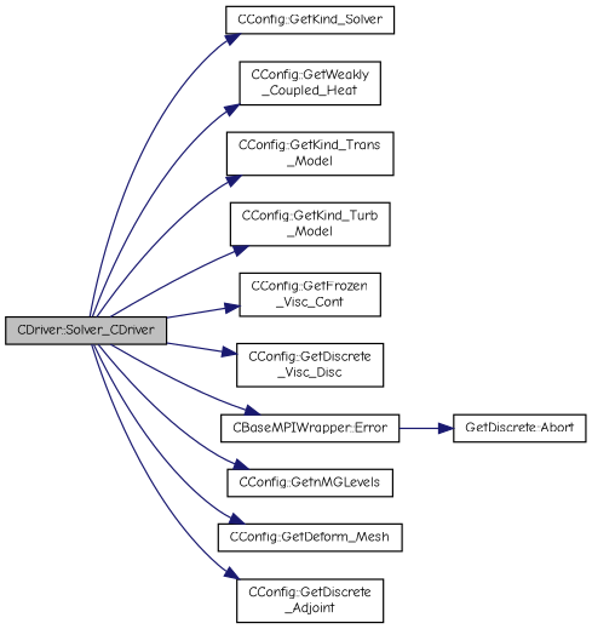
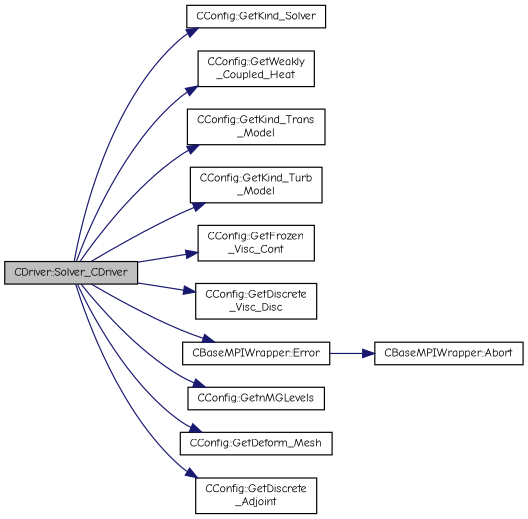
  digraph {
    fontname="Comic Neue"
    rankdir=LR
    node [color=black fillcolor=white fontname="Comic Neue" fontsize=10 shape=record style=filled]
    edge [color=midnightblue fontname="Comic Neue" fontsize=10 labelfontname=Helvetica labelfontsize=10 style=solid]
    n1 [fillcolor=grey75 fontcolor=black height=0.2 label="CDriver::Solver_CDriver" width=0.4]
    n2 [height=0.2 label="CConfig::GetKind_Solver" width=0.4]
    n3 [height=0.2 label="CConfig::GetWeakly\l_Coupled_Heat" width=0.4]
    n4 [height=0.2 label="CConfig::GetKind_Trans\l_Model" width=0.4]
    n5 [height=0.2 label="CConfig::GetKind_Turb\l_Model" width=0.4]
    n6 [height=0.2 label="CConfig::GetFrozen\l_Visc_Cont" width=0.4]
    n7 [height=0.2 label="CConfig::GetDiscrete\l_Visc_Disc" width=0.4]
    n8 [height=0.2 label="CBaseMPIWrapper::Error" width=0.4]
    n9 [height=0.2 label="CConfig::GetnMGLevels" width=0.4]
    n10 [height=0.2 label="CConfig::GetDeform_Mesh" width=0.4]
    n11 [height=0.2 label="CConfig::GetDiscrete\l_Adjoint" width=0.4]
-   n12 [height=0.2 label="GetDiscrete::Abort" width=0.4]
+   n12 [height=0.2 label="CBaseMPIWrapper::Abort" width=0.4]
    n1 -> n2
    n1 -> n3
    n1 -> n4
    n1 -> n5
    n1 -> n6
    n1 -> n7
    n1 -> n8
    n1 -> n9
    n1 -> n10
    n1 -> n11
    n8 -> n12
  }
